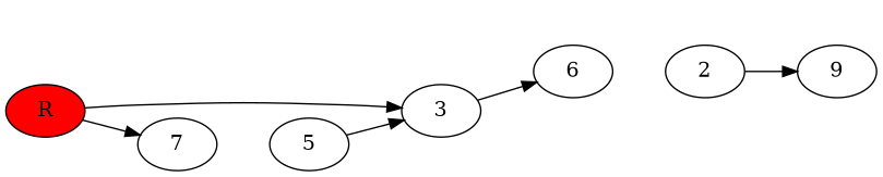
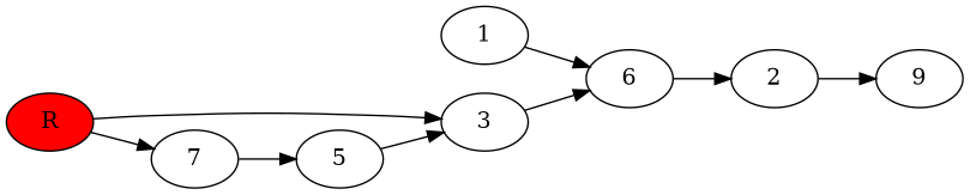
  digraph {
    rankdir=LR
+   1
    6
    2
    9
    3
    5
    7
    R [fillcolor="#ff0000" style=filled]
+   1 -> 6
+   6 -> 2
    2 -> 9
    3 -> 6
    5 -> 3
+   7 -> 5
    R -> 3
    R -> 7
  }
